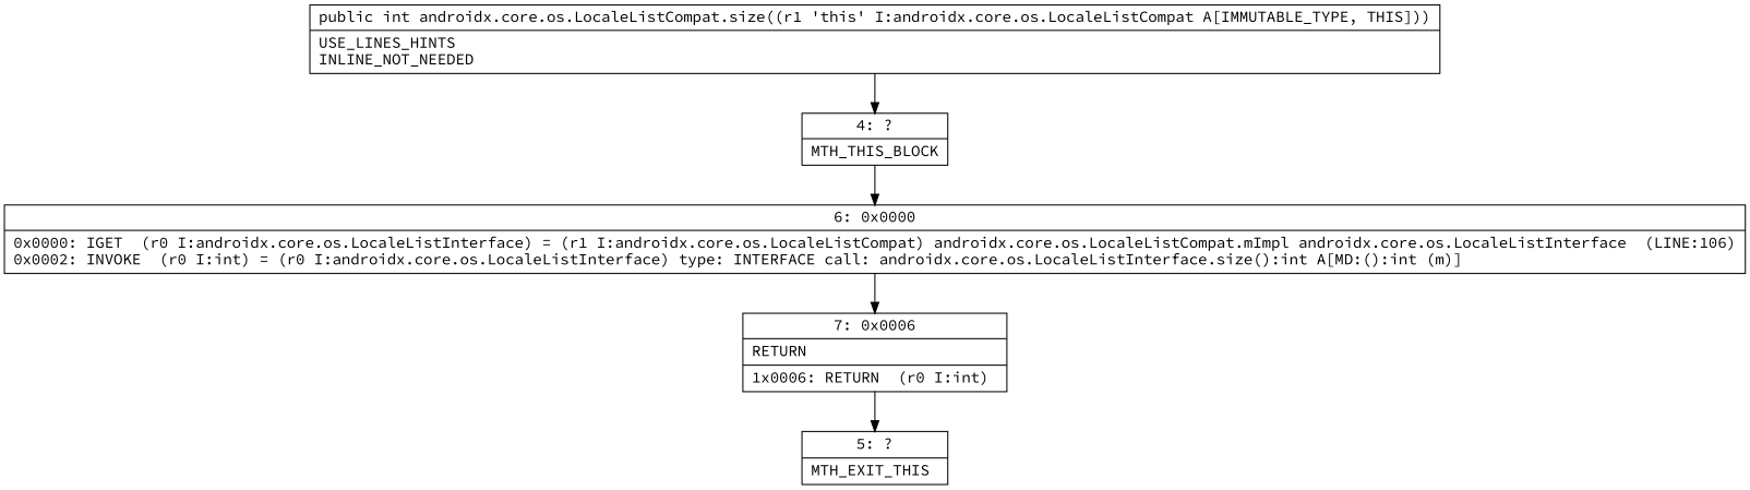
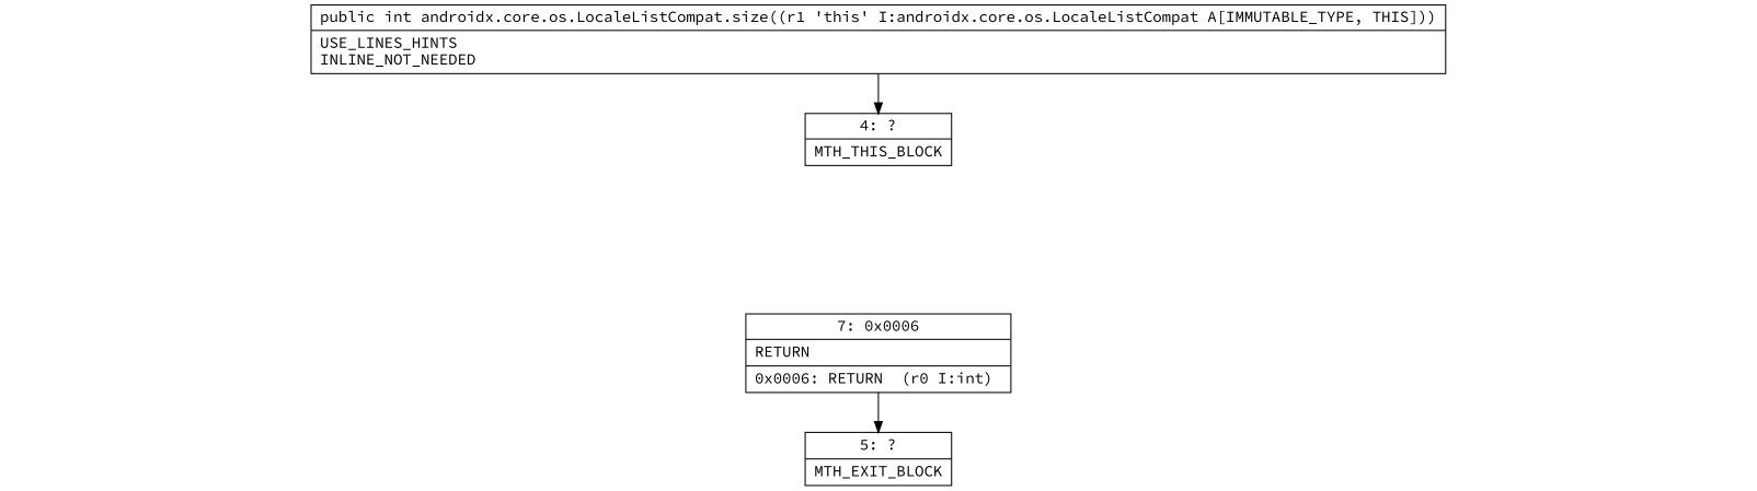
  digraph {
    fontname="Source Code Pro"
    node [fontname="Source Code Pro" shape=record]
    edge [fontname="Source Code Pro"]
    n1 [label="{4\:\ ?|MTH_THIS_BLOCK\l}"]
-   n2 [label="{6\:\ 0x0000|0x0000: IGET  (r0 I:androidx.core.os.LocaleListInterface) = (r1 I:androidx.core.os.LocaleListCompat) androidx.core.os.LocaleListCompat.mImpl androidx.core.os.LocaleListInterface  (LINE:106)\l0x0002: INVOKE  (r0 I:int) = (r0 I:androidx.core.os.LocaleListInterface) type: INTERFACE call: androidx.core.os.LocaleListInterface.size():int A[MD:():int (m)]\l}"]
-   n3 [label="{7\:\ 0x0006|RETURN\l|1x0006: RETURN  (r0 I:int) \l}"]
-   n4 [label="{5\:\ ?|MTH_EXIT_THIS\l}"]
+   n3 [label="{7\:\ 0x0006|RETURN\l|0x0006: RETURN  (r0 I:int) \l}"]
+   n4 [label="{5\:\ ?|MTH_EXIT_BLOCK\l}"]
    n5 [label="{public int androidx.core.os.LocaleListCompat.size((r1 'this' I:androidx.core.os.LocaleListCompat A[IMMUTABLE_TYPE, THIS]))  | USE_LINES_HINTS\lINLINE_NOT_NEEDED\l}"]
-   n1 -> n2
-   n2 -> n3
    n3 -> n4
    n5 -> n1
  }
